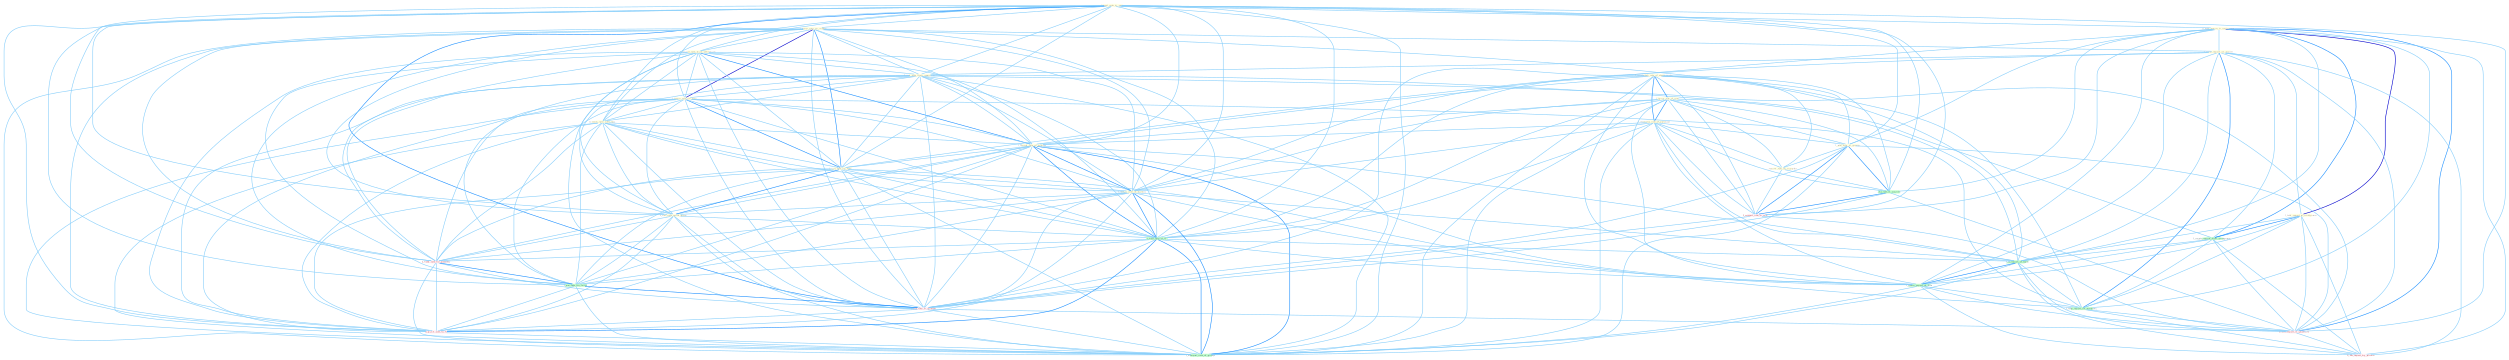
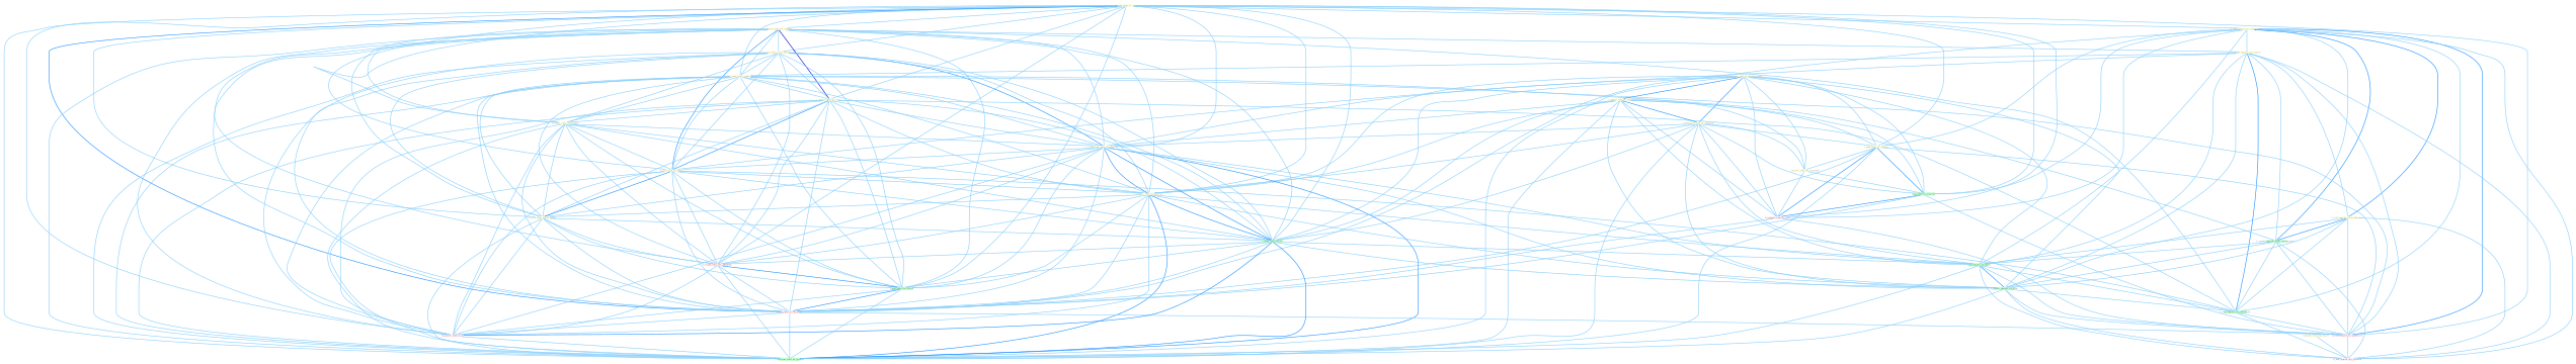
  graph {
    fontname=Montserrat
    node [color="#ffffe0" fixedsize=true fontcolor="#8b7d6b" fontname=Montserrat fontsize=4 shape=octagon style=filled]
    edge [color="#87cefa" fontname=Montserrat w=1]
    "1_post_rate_in_year " [height=.06 width=.5]
    "1_lower_rate_on_million " [height=.06 shape=note width=.5]
    "0_found_rate_dure_othernum " [height=.06 shape=note width=.5]
    "0_told_report_in_entitynam " [height=.06 width=.5]
+   "1_await_rule_by_court " [height=.06 shape=note width=.5]
    "0_rais_rate_from_yearnum " [height=.06 shape=note width=.5]
    "1_hear_report_on_experi " [height=.06 shape=parallelogram width=.5]
    "1_undertak_role_of_decis-make " [height=.06 width=.5]
    "1_lower_rate_on_issu " [height=.06 width=.5]
    "0_track_rate_with_lag " [height=.06 width=.5]
    "1_ignor_role_of_rate " [height=.06 shape=note width=.5]
    "1_downsiz_role_of_parastat " [height=.06 width=.5]
    "1_found_rate_of_improv " [height=.06 shape=note width=.5]
    "1_told_report_at_entitynam " [height=.06 shape=note width=.5]
    "1_cut_rate_on_loan " [height=.06 shape=parallelogram width=.5]
    "1_reduc_rate_of_increas " [height=.06 width=.5]
    n17 [height=.06 label="1_plai_firm_in_group" shape=parallelogram width=.5]
    "1_resum_role_as_supplier " [height=.06 width=.5]
    "0_cut_rate_amid_grow " [height=.06 width=.5]
    "0_hold_rate_for_advertis " [color="#fff0f5" fontcolor="#b22222" height=.06 width=.5]
    "0_accept_role_in_wai " [color="#fff0f5" fontcolor="#b22222" height=.06 shape=parallelogram width=.5]
    "0_pai_rate_in_quarter " [color="#fff0f5" fontcolor="#b22222" height=.06 width=.5]
    "0_ran_report_in_yearnum " [color="#fff0f5" fontcolor="#b22222" height=.06 width=.5]
    "0_push_rate_to_% " [color="#fff0f5" fontcolor="#b22222" height=.06 shape=note width=.5]
    "0_file_report_by_phone " [color="#fff0f5" fontcolor="#b22222" height=.06 width=.5]
    "1_had_rate_of_% " [color="#BDFCC9" fontcolor="#2f4f4f" height=.06 shape=note width=.5]
    "1_ha_role_in_countri " [color="#BDFCC9" fontcolor="#2f4f4f" height=.06 shape=note width=.5]
    "1_pai_rate_for_fund " [color="#BDFCC9" fontcolor="#2f4f4f" height=.06 shape=note width=.5]
    "1_compar_rate_of_group " [color="#BDFCC9" fontcolor="#2f4f4f" height=.06 shape=note width=.5]
    "1_relai_report_on_tendenc " [color="#BDFCC9" fontcolor="#2f4f4f" height=.06 shape=note width=.5]
    "1_receiv_report_from_entitynam " [color="#BDFCC9" fontcolor="#2f4f4f" height=.06 width=.5]
    "1_is_report_of_topic " [color="#BDFCC9" fontcolor="#2f4f4f" height=.06 shape=parallelogram width=.5]
    "1_been_report_of_firm " [color="#BDFCC9" fontcolor="#2f4f4f" height=.06 shape=parallelogram width=.5]
    subgraph sub_1 {
      "1_post_rate_in_year "
      "1_lower_rate_on_million "
      "0_found_rate_dure_othernum "
      "0_told_report_in_entitynam "
+     "1_await_rule_by_court "
      "0_rais_rate_from_yearnum "
      "1_hear_report_on_experi "
      "1_undertak_role_of_decis-make "
      "1_lower_rate_on_issu "
      "0_track_rate_with_lag "
      "1_ignor_role_of_rate "
      "1_downsiz_role_of_parastat "
      "1_found_rate_of_improv "
      "1_told_report_at_entitynam "
      "1_cut_rate_on_loan "
      "1_reduc_rate_of_increas "
      n17
      "1_resum_role_as_supplier "
      "0_cut_rate_amid_grow "
    }
    subgraph sub_2 {
      "0_hold_rate_for_advertis "
      "0_accept_role_in_wai "
      "0_pai_rate_in_quarter "
      "0_ran_report_in_yearnum "
      "0_push_rate_to_% "
      "0_file_report_by_phone "
    }
    "1_post_rate_in_year " -- "1_lower_rate_on_million "
    "1_post_rate_in_year " -- "0_found_rate_dure_othernum "
    "1_post_rate_in_year " -- "0_told_report_in_entitynam "
    "1_post_rate_in_year " -- "0_rais_rate_from_yearnum "
    "1_post_rate_in_year " -- "1_lower_rate_on_issu "
    "1_post_rate_in_year " -- "0_track_rate_with_lag "
    "1_post_rate_in_year " -- "1_found_rate_of_improv "
    "1_post_rate_in_year " -- "1_cut_rate_on_loan "
    "1_post_rate_in_year " -- "1_reduc_rate_of_increas "
    "1_post_rate_in_year " -- n17
    "1_post_rate_in_year " -- "0_cut_rate_amid_grow "
    "1_post_rate_in_year " -- "0_hold_rate_for_advertis "
    "1_post_rate_in_year " -- "0_accept_role_in_wai "
    "1_post_rate_in_year " -- "0_pai_rate_in_quarter " [color="#1e90ff" w=2]
    "1_post_rate_in_year " -- "0_ran_report_in_yearnum "
    "1_post_rate_in_year " -- "0_push_rate_to_% "
    "1_post_rate_in_year " -- "1_had_rate_of_% "
    "1_post_rate_in_year " -- "1_ha_role_in_countri "
    "1_post_rate_in_year " -- "1_pai_rate_for_fund "
    "1_post_rate_in_year " -- "1_compar_rate_of_group "
    "1_lower_rate_on_million " -- "0_found_rate_dure_othernum "
    "1_lower_rate_on_million " -- "0_rais_rate_from_yearnum "
    "1_lower_rate_on_million " -- "1_hear_report_on_experi "
    "1_lower_rate_on_million " -- "1_lower_rate_on_issu " [color="#0000cd" w=3]
    "1_lower_rate_on_million " -- "0_track_rate_with_lag "
    "1_lower_rate_on_million " -- "1_found_rate_of_improv "
    "1_lower_rate_on_million " -- "1_cut_rate_on_loan " [color="#1e90ff" w=2]
    "1_lower_rate_on_million " -- "1_reduc_rate_of_increas "
    "1_lower_rate_on_million " -- "0_cut_rate_amid_grow "
    "1_lower_rate_on_million " -- "0_hold_rate_for_advertis "
    "1_lower_rate_on_million " -- "0_pai_rate_in_quarter "
    "1_lower_rate_on_million " -- "0_push_rate_to_% "
    "1_lower_rate_on_million " -- "1_had_rate_of_% "
    "1_lower_rate_on_million " -- "1_pai_rate_for_fund "
    "1_lower_rate_on_million " -- "1_compar_rate_of_group "
    "1_lower_rate_on_million " -- "1_relai_report_on_tendenc "
    "0_found_rate_dure_othernum " -- "0_rais_rate_from_yearnum "
    "0_found_rate_dure_othernum " -- "1_lower_rate_on_issu "
    "0_found_rate_dure_othernum " -- "0_track_rate_with_lag "
    "0_found_rate_dure_othernum " -- "1_found_rate_of_improv " [color="#1e90ff" w=2]
    "0_found_rate_dure_othernum " -- "1_cut_rate_on_loan "
    "0_found_rate_dure_othernum " -- "1_reduc_rate_of_increas "
    "0_found_rate_dure_othernum " -- "0_cut_rate_amid_grow "
    "0_found_rate_dure_othernum " -- "0_hold_rate_for_advertis "
    "0_found_rate_dure_othernum " -- "0_pai_rate_in_quarter "
    "0_found_rate_dure_othernum " -- "0_push_rate_to_% "
    "0_found_rate_dure_othernum " -- "1_had_rate_of_% "
    "0_found_rate_dure_othernum " -- "1_pai_rate_for_fund "
    "0_found_rate_dure_othernum " -- "1_compar_rate_of_group "
    "0_told_report_in_entitynam " -- "1_hear_report_on_experi "
-   "0_told_report_in_entitynam " -- "1_told_report_at_entitynam " [color="#0000cd" w=3]
+   "0_told_report_in_entitynam " -- "1_told_report_at_entitynam " [color="#1e90ff" w=3]
    "0_told_report_in_entitynam " -- n17
    "0_told_report_in_entitynam " -- "0_accept_role_in_wai "
    "0_told_report_in_entitynam " -- "0_pai_rate_in_quarter "
    "0_told_report_in_entitynam " -- "0_ran_report_in_yearnum " [color="#1e90ff" w=2]
    "0_told_report_in_entitynam " -- "0_file_report_by_phone "
    "0_told_report_in_entitynam " -- "1_ha_role_in_countri "
    "0_told_report_in_entitynam " -- "1_relai_report_on_tendenc "
    "0_told_report_in_entitynam " -- "1_receiv_report_from_entitynam " [color="#1e90ff" w=2]
    "0_told_report_in_entitynam " -- "1_is_report_of_topic "
    "0_told_report_in_entitynam " -- "1_been_report_of_firm "
+   "1_await_rule_by_court " -- "0_file_report_by_phone "
    "0_rais_rate_from_yearnum " -- "1_lower_rate_on_issu "
    "0_rais_rate_from_yearnum " -- "0_track_rate_with_lag "
    "0_rais_rate_from_yearnum " -- "1_found_rate_of_improv "
    "0_rais_rate_from_yearnum " -- "1_cut_rate_on_loan "
    "0_rais_rate_from_yearnum " -- "1_reduc_rate_of_increas "
    "0_rais_rate_from_yearnum " -- "0_cut_rate_amid_grow "
    "0_rais_rate_from_yearnum " -- "0_hold_rate_for_advertis "
    "0_rais_rate_from_yearnum " -- "0_pai_rate_in_quarter "
    "0_rais_rate_from_yearnum " -- "0_ran_report_in_yearnum "
    "0_rais_rate_from_yearnum " -- "0_push_rate_to_% "
    "0_rais_rate_from_yearnum " -- "1_had_rate_of_% "
    "0_rais_rate_from_yearnum " -- "1_pai_rate_for_fund "
    "0_rais_rate_from_yearnum " -- "1_compar_rate_of_group "
    "0_rais_rate_from_yearnum " -- "1_receiv_report_from_entitynam "
    "1_hear_report_on_experi " -- "0_rais_rate_from_yearnum "
    "1_hear_report_on_experi " -- "1_told_report_at_entitynam "
    "1_hear_report_on_experi " -- "1_cut_rate_on_loan "
    "1_hear_report_on_experi " -- "0_ran_report_in_yearnum "
    "1_hear_report_on_experi " -- "0_file_report_by_phone "
    "1_hear_report_on_experi " -- "1_relai_report_on_tendenc " [color="#1e90ff" w=2]
    "1_hear_report_on_experi " -- "1_receiv_report_from_entitynam "
    "1_hear_report_on_experi " -- "1_is_report_of_topic "
    "1_hear_report_on_experi " -- "1_been_report_of_firm "
    "1_undertak_role_of_decis-make " -- "1_ignor_role_of_rate " [color="#1e90ff" w=2]
    "1_undertak_role_of_decis-make " -- "1_downsiz_role_of_parastat " [color="#1e90ff" w=2]
    "1_undertak_role_of_decis-make " -- "1_found_rate_of_improv "
    "1_undertak_role_of_decis-make " -- "1_reduc_rate_of_increas "
    "1_undertak_role_of_decis-make " -- n17
    "1_undertak_role_of_decis-make " -- "1_resum_role_as_supplier "
    "1_undertak_role_of_decis-make " -- "0_accept_role_in_wai "
    "1_undertak_role_of_decis-make " -- "1_had_rate_of_% "
    "1_undertak_role_of_decis-make " -- "1_ha_role_in_countri "
    "1_undertak_role_of_decis-make " -- "1_compar_rate_of_group "
    "1_undertak_role_of_decis-make " -- "1_is_report_of_topic "
    "1_undertak_role_of_decis-make " -- "1_been_report_of_firm "
    "1_lower_rate_on_issu " -- "0_track_rate_with_lag "
    "1_lower_rate_on_issu " -- "1_found_rate_of_improv "
    "1_lower_rate_on_issu " -- "1_cut_rate_on_loan " [color="#1e90ff" w=2]
    "1_lower_rate_on_issu " -- "1_reduc_rate_of_increas "
    "1_lower_rate_on_issu " -- "0_cut_rate_amid_grow "
    "1_lower_rate_on_issu " -- "0_hold_rate_for_advertis "
    "1_lower_rate_on_issu " -- "0_pai_rate_in_quarter "
    "1_lower_rate_on_issu " -- "0_push_rate_to_% "
    "1_lower_rate_on_issu " -- "1_had_rate_of_% "
    "1_lower_rate_on_issu " -- "1_pai_rate_for_fund "
    "1_lower_rate_on_issu " -- "1_compar_rate_of_group "
    "1_lower_rate_on_issu " -- "1_relai_report_on_tendenc "
    "0_track_rate_with_lag " -- "1_found_rate_of_improv "
    "0_track_rate_with_lag " -- "1_cut_rate_on_loan "
    "0_track_rate_with_lag " -- "1_reduc_rate_of_increas "
    "0_track_rate_with_lag " -- "0_cut_rate_amid_grow "
    "0_track_rate_with_lag " -- "0_hold_rate_for_advertis "
    "0_track_rate_with_lag " -- "0_pai_rate_in_quarter "
    "0_track_rate_with_lag " -- "0_push_rate_to_% "
    "0_track_rate_with_lag " -- "1_had_rate_of_% "
    "0_track_rate_with_lag " -- "1_pai_rate_for_fund "
    "0_track_rate_with_lag " -- "1_compar_rate_of_group "
    "1_ignor_role_of_rate " -- "1_downsiz_role_of_parastat " [color="#1e90ff" w=2]
    "1_ignor_role_of_rate " -- "1_found_rate_of_improv "
    "1_ignor_role_of_rate " -- "1_reduc_rate_of_increas "
    "1_ignor_role_of_rate " -- n17
    "1_ignor_role_of_rate " -- "1_resum_role_as_supplier "
    "1_ignor_role_of_rate " -- "0_accept_role_in_wai "
    "1_ignor_role_of_rate " -- "1_had_rate_of_% "
    "1_ignor_role_of_rate " -- "1_ha_role_in_countri "
    "1_ignor_role_of_rate " -- "1_compar_rate_of_group "
    "1_ignor_role_of_rate " -- "1_is_report_of_topic "
    "1_ignor_role_of_rate " -- "1_been_report_of_firm "
    "1_downsiz_role_of_parastat " -- "1_found_rate_of_improv "
    "1_downsiz_role_of_parastat " -- "1_reduc_rate_of_increas "
    "1_downsiz_role_of_parastat " -- n17
    "1_downsiz_role_of_parastat " -- "1_resum_role_as_supplier "
    "1_downsiz_role_of_parastat " -- "0_accept_role_in_wai "
    "1_downsiz_role_of_parastat " -- "1_had_rate_of_% "
    "1_downsiz_role_of_parastat " -- "1_ha_role_in_countri "
    "1_downsiz_role_of_parastat " -- "1_compar_rate_of_group "
    "1_downsiz_role_of_parastat " -- "1_is_report_of_topic "
    "1_downsiz_role_of_parastat " -- "1_been_report_of_firm "
    "1_found_rate_of_improv " -- "1_cut_rate_on_loan "
    "1_found_rate_of_improv " -- "1_reduc_rate_of_increas " [color="#1e90ff" w=2]
    "1_found_rate_of_improv " -- "0_cut_rate_amid_grow "
    "1_found_rate_of_improv " -- "0_hold_rate_for_advertis "
    "1_found_rate_of_improv " -- "0_pai_rate_in_quarter "
    "1_found_rate_of_improv " -- "0_push_rate_to_% "
    "1_found_rate_of_improv " -- "1_had_rate_of_% " [color="#1e90ff" w=2]
    "1_found_rate_of_improv " -- "1_pai_rate_for_fund "
    "1_found_rate_of_improv " -- "1_compar_rate_of_group " [color="#1e90ff" w=2]
    "1_found_rate_of_improv " -- "1_is_report_of_topic "
    "1_found_rate_of_improv " -- "1_been_report_of_firm "
    "1_told_report_at_entitynam " -- "0_ran_report_in_yearnum "
    "1_told_report_at_entitynam " -- "0_file_report_by_phone "
    "1_told_report_at_entitynam " -- "1_relai_report_on_tendenc "
    "1_told_report_at_entitynam " -- "1_receiv_report_from_entitynam " [color="#1e90ff" w=2]
    "1_told_report_at_entitynam " -- "1_is_report_of_topic "
    "1_told_report_at_entitynam " -- "1_been_report_of_firm "
    "1_cut_rate_on_loan " -- "1_reduc_rate_of_increas "
    "1_cut_rate_on_loan " -- "0_cut_rate_amid_grow " [color="#1e90ff" w=2]
    "1_cut_rate_on_loan " -- "0_hold_rate_for_advertis "
    "1_cut_rate_on_loan " -- "0_pai_rate_in_quarter "
    "1_cut_rate_on_loan " -- "0_push_rate_to_% "
    "1_cut_rate_on_loan " -- "1_had_rate_of_% "
    "1_cut_rate_on_loan " -- "1_pai_rate_for_fund "
    "1_cut_rate_on_loan " -- "1_compar_rate_of_group "
    "1_cut_rate_on_loan " -- "1_relai_report_on_tendenc "
    "1_reduc_rate_of_increas " -- "0_cut_rate_amid_grow "
    "1_reduc_rate_of_increas " -- "0_hold_rate_for_advertis "
    "1_reduc_rate_of_increas " -- "0_pai_rate_in_quarter "
    "1_reduc_rate_of_increas " -- "0_push_rate_to_% "
    "1_reduc_rate_of_increas " -- "1_had_rate_of_% " [color="#1e90ff" w=2]
    "1_reduc_rate_of_increas " -- "1_pai_rate_for_fund "
    "1_reduc_rate_of_increas " -- "1_compar_rate_of_group " [color="#1e90ff" w=2]
    "1_reduc_rate_of_increas " -- "1_is_report_of_topic "
    "1_reduc_rate_of_increas " -- "1_been_report_of_firm "
    n17 -- "1_resum_role_as_supplier "
    n17 -- "0_accept_role_in_wai " [color="#1e90ff" w=2]
    n17 -- "0_pai_rate_in_quarter "
    n17 -- "0_ran_report_in_yearnum "
    n17 -- "1_ha_role_in_countri " [color="#1e90ff" w=2]
    n17 -- "1_compar_rate_of_group "
    "1_resum_role_as_supplier " -- "0_accept_role_in_wai "
    "1_resum_role_as_supplier " -- "1_ha_role_in_countri "
    "0_cut_rate_amid_grow " -- "0_hold_rate_for_advertis "
    "0_cut_rate_amid_grow " -- "0_pai_rate_in_quarter "
    "0_cut_rate_amid_grow " -- "0_push_rate_to_% "
    "0_cut_rate_amid_grow " -- "1_had_rate_of_% "
    "0_cut_rate_amid_grow " -- "1_pai_rate_for_fund "
    "0_cut_rate_amid_grow " -- "1_compar_rate_of_group "
    "0_hold_rate_for_advertis " -- "0_pai_rate_in_quarter "
    "0_hold_rate_for_advertis " -- "0_push_rate_to_% "
    "0_hold_rate_for_advertis " -- "1_pai_rate_for_fund " [color="#1e90ff" w=2]
    "0_hold_rate_for_advertis " -- "1_compar_rate_of_group "
    "0_accept_role_in_wai " -- "0_pai_rate_in_quarter "
    "0_accept_role_in_wai " -- "0_ran_report_in_yearnum "
    "0_pai_rate_in_quarter " -- "0_ran_report_in_yearnum "
    "0_pai_rate_in_quarter " -- "0_push_rate_to_% "
    "0_pai_rate_in_quarter " -- "1_compar_rate_of_group "
    "0_ran_report_in_yearnum " -- "0_file_report_by_phone "
    "0_push_rate_to_% " -- "1_compar_rate_of_group "
    "1_had_rate_of_% " -- "0_hold_rate_for_advertis "
    "1_had_rate_of_% " -- "0_pai_rate_in_quarter "
    "1_had_rate_of_% " -- "0_push_rate_to_% " [color="#1e90ff" w=2]
    "1_had_rate_of_% " -- "1_pai_rate_for_fund "
    "1_had_rate_of_% " -- "1_compar_rate_of_group " [color="#1e90ff" w=2]
    "1_had_rate_of_% " -- "1_is_report_of_topic "
    "1_had_rate_of_% " -- "1_been_report_of_firm "
    "1_ha_role_in_countri " -- "0_accept_role_in_wai " [color="#1e90ff" w=2]
    "1_ha_role_in_countri " -- "0_pai_rate_in_quarter "
    "1_ha_role_in_countri " -- "0_ran_report_in_yearnum "
    "1_pai_rate_for_fund " -- "0_pai_rate_in_quarter " [color="#1e90ff" w=2]
    "1_pai_rate_for_fund " -- "0_push_rate_to_% "
    "1_pai_rate_for_fund " -- "1_compar_rate_of_group "
    "1_relai_report_on_tendenc " -- "0_ran_report_in_yearnum "
    "1_relai_report_on_tendenc " -- "0_file_report_by_phone "
    "1_receiv_report_from_entitynam " -- "0_ran_report_in_yearnum "
    "1_receiv_report_from_entitynam " -- "0_file_report_by_phone "
    "1_receiv_report_from_entitynam " -- "1_relai_report_on_tendenc "
    "1_receiv_report_from_entitynam " -- "1_is_report_of_topic "
    "1_receiv_report_from_entitynam " -- "1_been_report_of_firm "
    "1_is_report_of_topic " -- "0_ran_report_in_yearnum "
    "1_is_report_of_topic " -- "0_file_report_by_phone "
    "1_is_report_of_topic " -- "1_compar_rate_of_group "
    "1_is_report_of_topic " -- "1_relai_report_on_tendenc "
    "1_is_report_of_topic " -- "1_been_report_of_firm " [color="#1e90ff" w=2]
    "1_been_report_of_firm " -- "0_ran_report_in_yearnum "
    "1_been_report_of_firm " -- "0_file_report_by_phone "
    "1_been_report_of_firm " -- "1_compar_rate_of_group "
    "1_been_report_of_firm " -- "1_relai_report_on_tendenc "
  }
